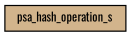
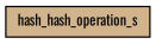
  digraph {
    rankdir=LR
    fontname=Oswald
-   n1 [color=black fillcolor=tan fontname=Oswald fontsize=10 height=0.2 label=psa_hash_operation_s shape=record style=filled width=0.4]
+   n1 [color=black fillcolor=tan fontname=Oswald fontsize=10 height=0.2 label=hash_hash_operation_s shape=record style=filled width=0.4]
  }
